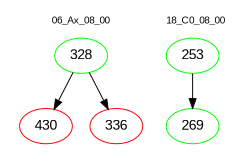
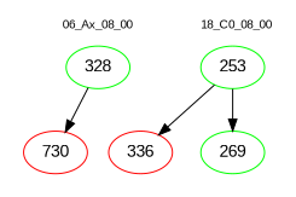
  digraph {
    fontname="Liberation Sans"
    node [color=green fontname="Liberation Sans"]
    edge [color=black fontname="Liberation Sans"]
    n1 [label=328]
    n2 [color=red label=336]
-   n3 [color=red label=430]
+   n3 [color=red label=730]
    n4 [label=253]
    n5 [label=269]
    subgraph cluster_1 {
      color=white
      fontsize=10
      label="06_Ax_08_00"
      n1
      n2
      n3
    }
    subgraph cluster_2 {
      color=white
      fontsize=10
      label="18_C0_08_00"
      n4
      n5
    }
-   n1 -> n2
+   n4 -> n2
    n1 -> n3
    n4 -> n5
  }
